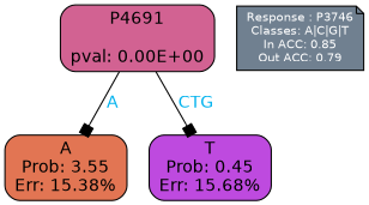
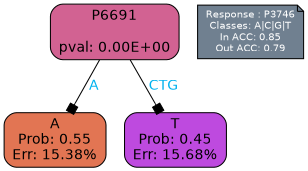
  digraph {
    ranksep=equally
    splines=polylines
    node [color=black fontname=helvetica shape=box style="filled, rounded"]
    edge [arrowhead=box fontcolor=deepskyblue2 fontname=helvetica]
-   n1 [fillcolor="#e27553" label="A\nProb: 3.55\nErr: 15.38%"]
+   n1 [fillcolor="#e27553" label="A\nProb: 0.55\nErr: 15.38%"]
    n2 [fillcolor="#be4adf" label="T\nProb: 0.45\nErr: 15.68%"]
    n3 [align=left fillcolor=slategray fontcolor=white fontsize=10 label="Response : P3746\nClasses: A|C|G|T\nIn ACC: 0.85\nOut ACC: 0.79\n" shape=note style=filled]
-   n4 [fillcolor="#d26292" label="P4691\n\npval: 0.00E+00"]
+   n4 [fillcolor="#d26292" label="P6691\n\npval: 0.00E+00"]
    subgraph sub_1 {
      rank=same
      n1
      n2
    }
    subgraph sub_2 {
      rank=same
      n3
      n4
    }
    n4 -> n1 [label=A]
    n4 -> n2 [label=CTG]
  }
